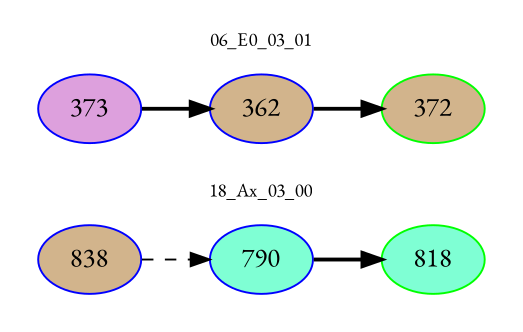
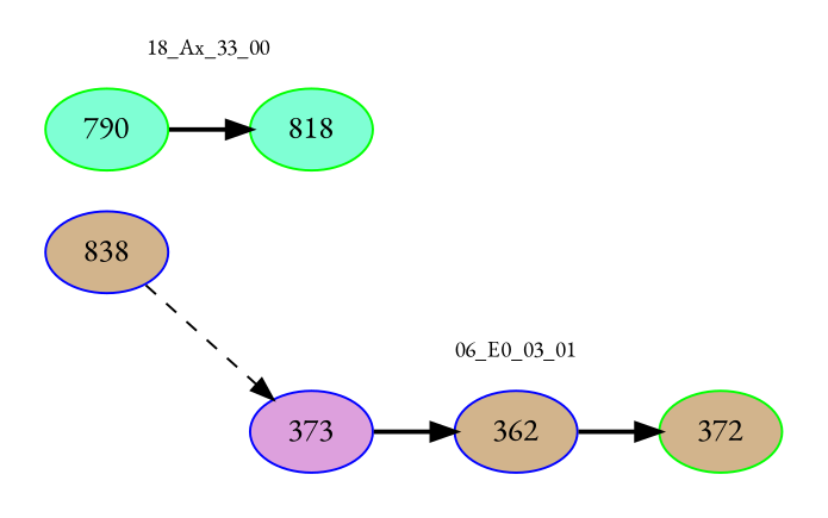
  digraph {
    fontname="EB Garamond"
    rankdir=LR
    node [color=blue fillcolor=tan fontname="EB Garamond" style=filled]
    edge [color=black fontname="EB Garamond" style=bold]
    n1 [label=838]
-   n2 [fillcolor=aquamarine label=790]
+   n2 [color=green fillcolor=aquamarine label=790]
    n3 [color=green fillcolor=aquamarine label=818]
    n4 [fillcolor=plum label=373]
    n5 [label=362]
    n6 [color=green label=372]
    subgraph cluster_1 {
      color=white
      fontsize=10
-     label="18_Ax_03_00"
+     label="18_Ax_33_00"
      n1
      n2
      n3
    }
    subgraph cluster_2 {
      color=white
      fontsize=10
      label="06_E0_03_01"
      n4
      n5
      n6
    }
-   n1 -> n2 [style=dashed]
+   n1 -> n4 [style=dashed]
    n2 -> n3
    n4 -> n5
    n5 -> n6
  }
